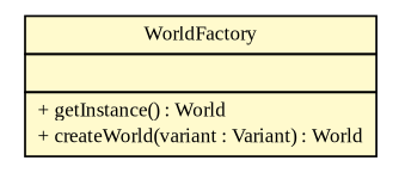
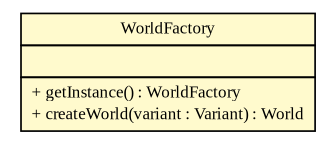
  digraph {
    nodesep=0.25
    ranksep=0.5
    fontname="Liberation Serif"
-   n1 [fontcolor=black fontname="Liberation Serif" fontsize=10.0 label=<<table title="dip.world.WorldFactory" border="0" cellborder="1" cellspacing="0" cellpadding="2" port="p" bgcolor="lemonChiffon" href="./WorldFactory.html"> 		<tr><td><table border="0" cellspacing="0" cellpadding="1"> <tr><td align="center" balign="center"> WorldFactory </td></tr> 		</table></td></tr> 		<tr><td><table border="0" cellspacing="0" cellpadding="1"> <tr><td align="left" balign="left">  </td></tr> 		</table></td></tr> 		<tr><td><table border="0" cellspacing="0" cellpadding="1"> <tr><td align="left" balign="left"> + getInstance() : World </td></tr> <tr><td align="left" balign="left"> + createWorld(variant : Variant) : World </td></tr> 		</table></td></tr> 		</table>> shape=plaintext]
+   n1 [fontcolor=black fontname="Liberation Serif" fontsize=10.0 label=<<table title="dip.world.WorldFactory" border="0" cellborder="1" cellspacing="0" cellpadding="2" port="p" bgcolor="lemonChiffon" href="./WorldFactory.html"> 		<tr><td><table border="0" cellspacing="0" cellpadding="1"> <tr><td align="center" balign="center"> WorldFactory </td></tr> 		</table></td></tr> 		<tr><td><table border="0" cellspacing="0" cellpadding="1"> <tr><td align="left" balign="left">  </td></tr> 		</table></td></tr> 		<tr><td><table border="0" cellspacing="0" cellpadding="1"> <tr><td align="left" balign="left"> + getInstance() : WorldFactory </td></tr> <tr><td align="left" balign="left"> + createWorld(variant : Variant) : World </td></tr> 		</table></td></tr> 		</table>> shape=plaintext]
  }
